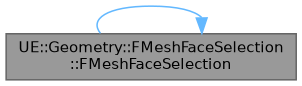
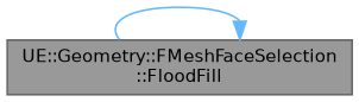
  digraph {
    rankdir=LR
-   n1 [color=gray40 fillcolor=grey60 fontcolor=black fontname=Helvetica fontsize=10 height=0.2 label="UE::Geometry::FMeshFaceSelection\l::FMeshFaceSelection" shape=box style=filled width=0.4]
+   n1 [color=gray40 fillcolor=grey60 fontcolor=black fontname=Helvetica fontsize=10 height=0.2 label="UE::Geometry::FMeshFaceSelection\l::FloodFill" shape=box style=filled width=0.4]
    n1 -> n1 [color=steelblue1 fontname=Helvetica fontsize=10 labelfontname=Helvetica labelfontsize=10 style=solid]
  }
